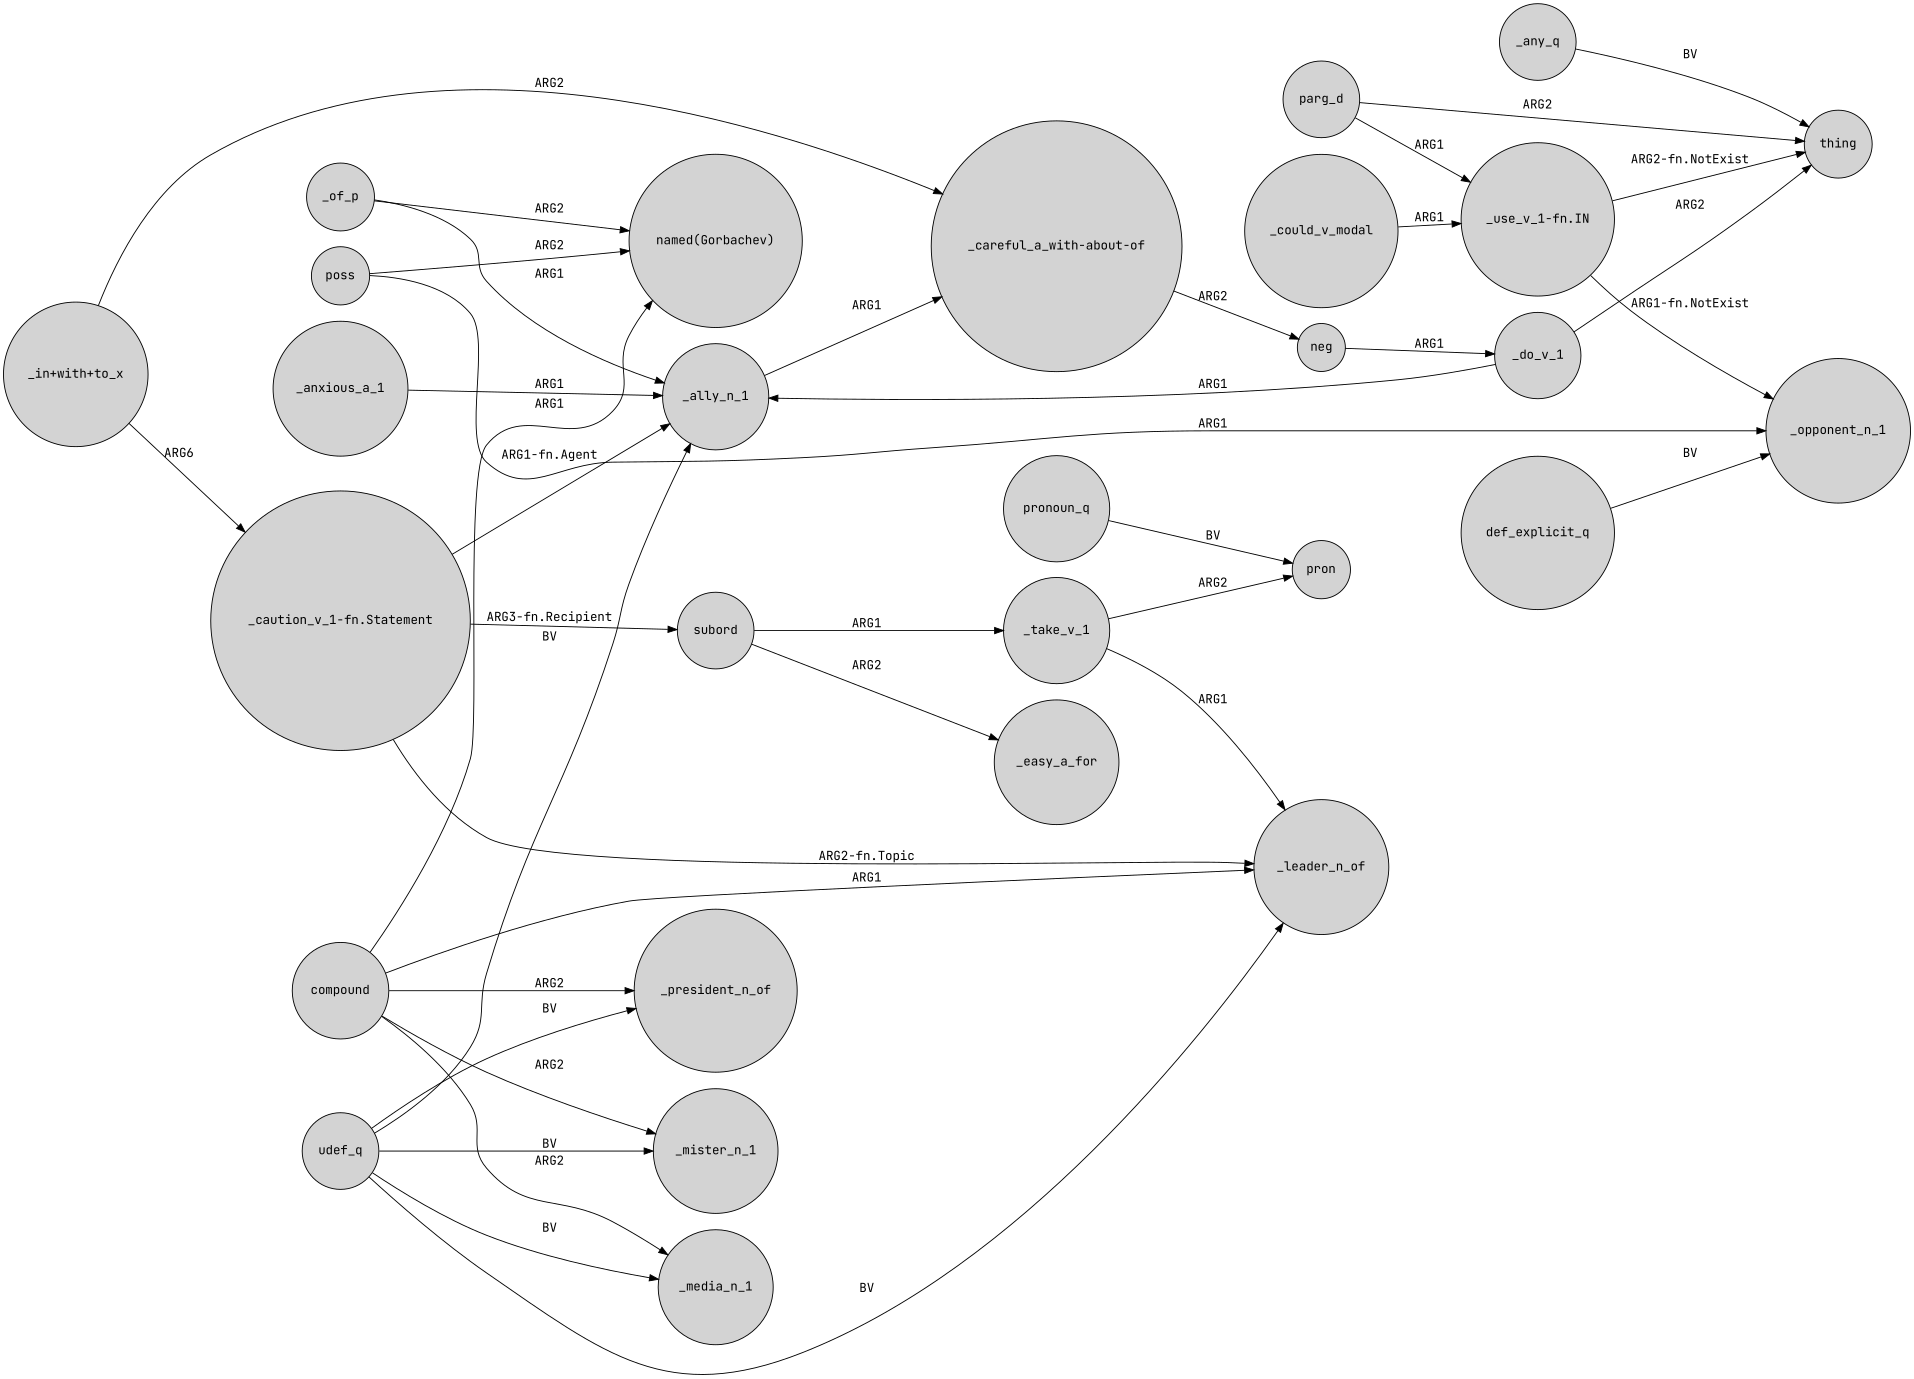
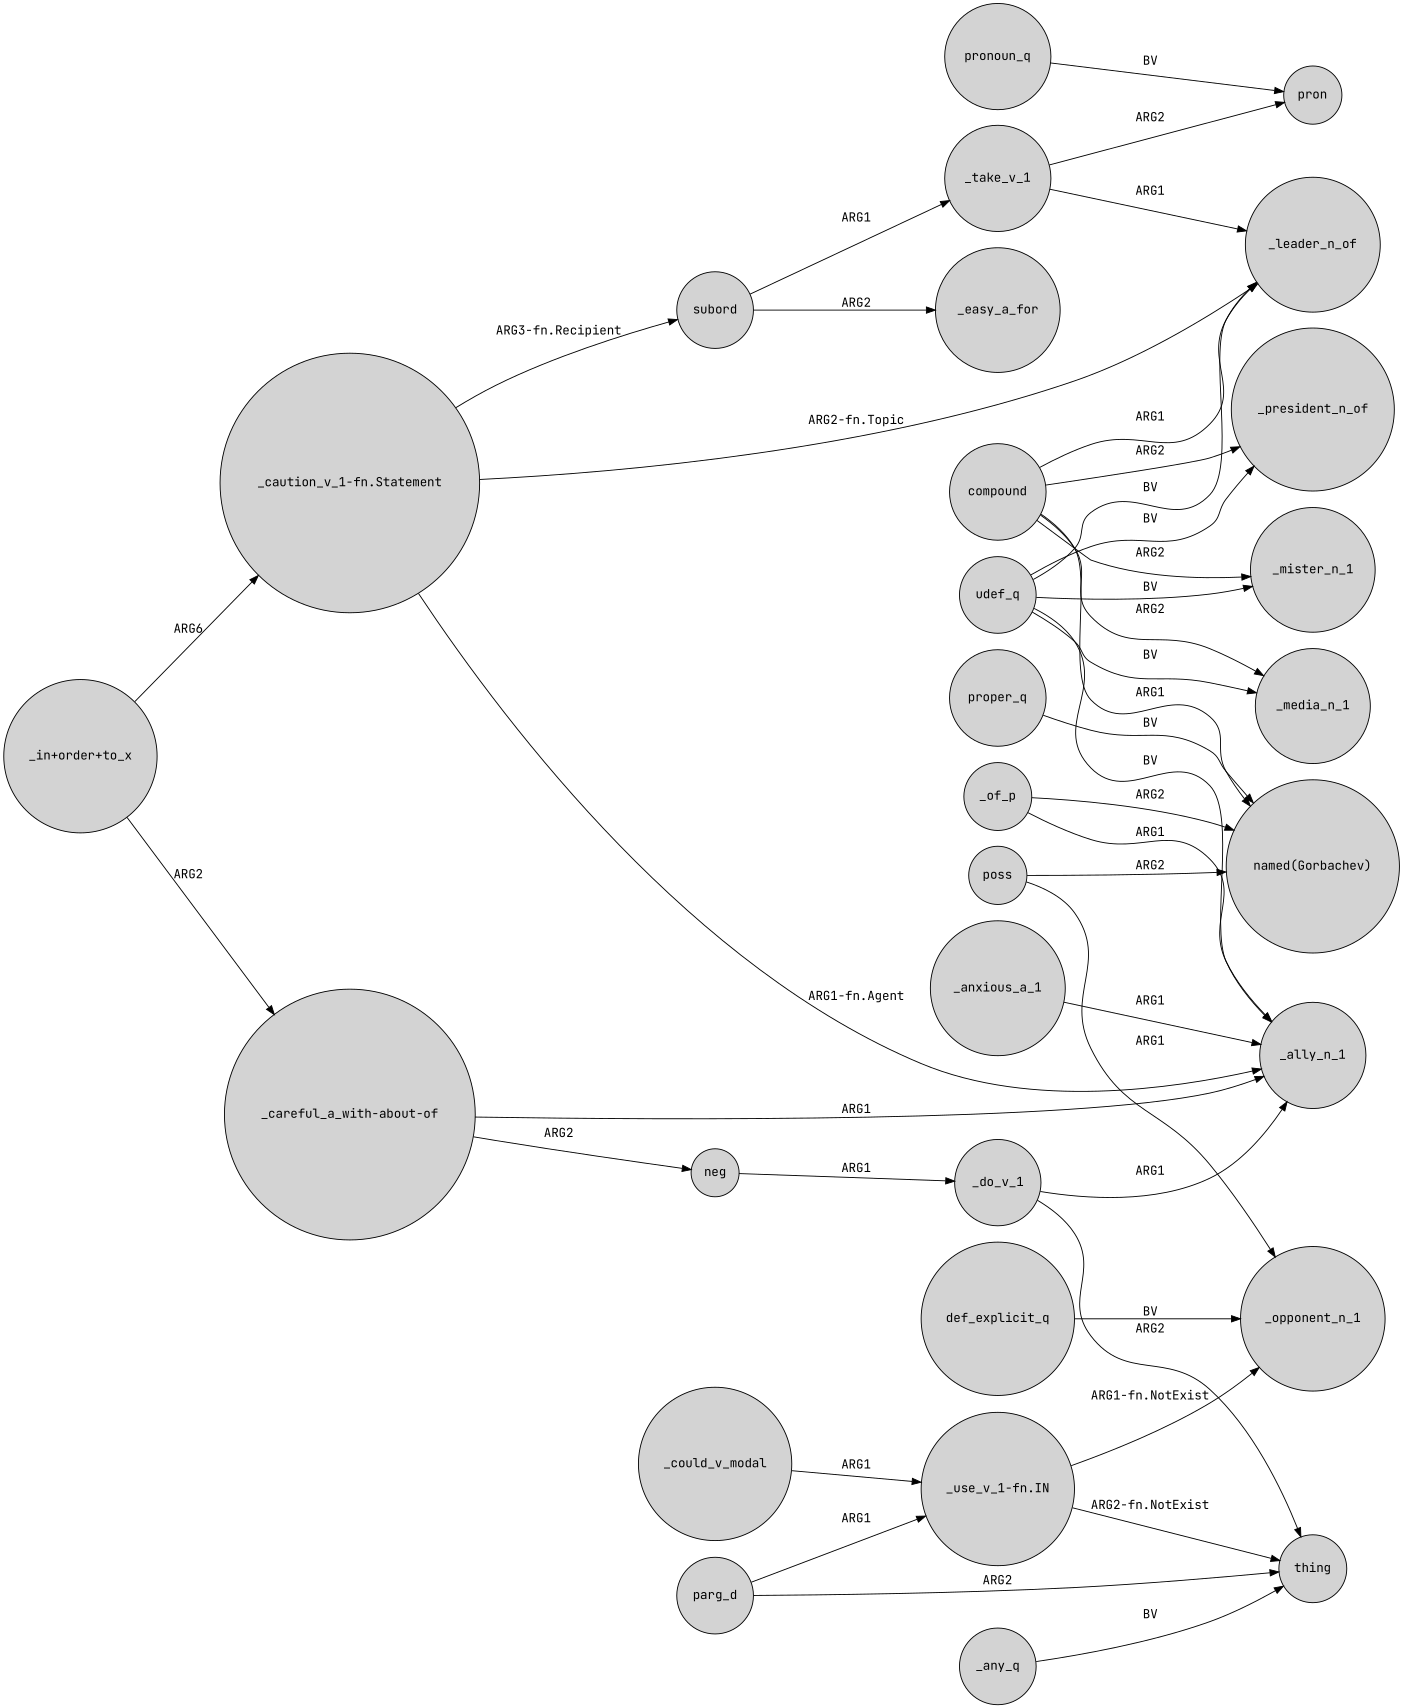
  digraph {
    fontname="JetBrains Mono"
    rankdir=LR
    node [fontname="JetBrains Mono" shape=circle style=filled]
    edge [fontname="JetBrains Mono"]
    poss
    "named(Gorbachev)"
    _opponent_n_1
    subord
    _take_v_1
    _easy_a_for
    _leader_n_of
    pron
    compound
    _president_n_of
    _mister_n_1
    _media_n_1
    "_caution_v_1-fn.Statement"
    _ally_n_1
    _of_p
    "_careful_a_with-about-of"
    neg
    _do_v_1
    parg_d
    thing
    "_use_v_1-fn.IN"
    _could_v_modal
    udef_q
    def_explicit_q
    pronoun_q
-   "_in+order+to_x" [label="_in+with+to_x"]
+   proper_q
+   "_in+order+to_x"
    _any_q
    _anxious_a_1
    poss -> "named(Gorbachev)" [label=ARG2]
    poss -> _opponent_n_1 [label=ARG1]
    subord -> _take_v_1 [label=ARG1]
    subord -> _easy_a_for [label=ARG2]
    _take_v_1 -> _leader_n_of [label=ARG1]
    _take_v_1 -> pron [label=ARG2]
    compound -> "named(Gorbachev)" [label=ARG1]
    compound -> _leader_n_of [label=ARG1]
    compound -> _president_n_of [label=ARG2]
    compound -> _mister_n_1 [label=ARG2]
    compound -> _media_n_1 [label=ARG2]
    "_caution_v_1-fn.Statement" -> subord [label="ARG3-fn.Recipient"]
    "_caution_v_1-fn.Statement" -> _leader_n_of [label="ARG2-fn.Topic"]
    "_caution_v_1-fn.Statement" -> _ally_n_1 [label="ARG1-fn.Agent"]
    _of_p -> "named(Gorbachev)" [label=ARG2]
    _of_p -> _ally_n_1 [label=ARG1]
-   _ally_n_1 -> "_careful_a_with-about-of" [label=ARG1]
+   "_careful_a_with-about-of" -> _ally_n_1 [label=ARG1]
    "_careful_a_with-about-of" -> neg [label=ARG2]
    neg -> _do_v_1 [label=ARG1]
    _do_v_1 -> _ally_n_1 [label=ARG1]
    _do_v_1 -> thing [label=ARG2]
    parg_d -> thing [label=ARG2]
    parg_d -> "_use_v_1-fn.IN" [label=ARG1]
    "_use_v_1-fn.IN" -> _opponent_n_1 [label="ARG1-fn.NotExist"]
    "_use_v_1-fn.IN" -> thing [label="ARG2-fn.NotExist"]
    _could_v_modal -> "_use_v_1-fn.IN" [label=ARG1]
    udef_q -> _leader_n_of [label=BV]
    udef_q -> _president_n_of [label=BV]
    udef_q -> _mister_n_1 [label=BV]
    udef_q -> _media_n_1 [label=BV]
    udef_q -> _ally_n_1 [label=BV]
    def_explicit_q -> _opponent_n_1 [label=BV]
    pronoun_q -> pron [label=BV]
+   proper_q -> "named(Gorbachev)" [label=BV]
    "_in+order+to_x" -> "_caution_v_1-fn.Statement" [label=ARG6]
    "_in+order+to_x" -> "_careful_a_with-about-of" [label=ARG2]
    _any_q -> thing [label=BV]
    _anxious_a_1 -> _ally_n_1 [label=ARG1]
  }
